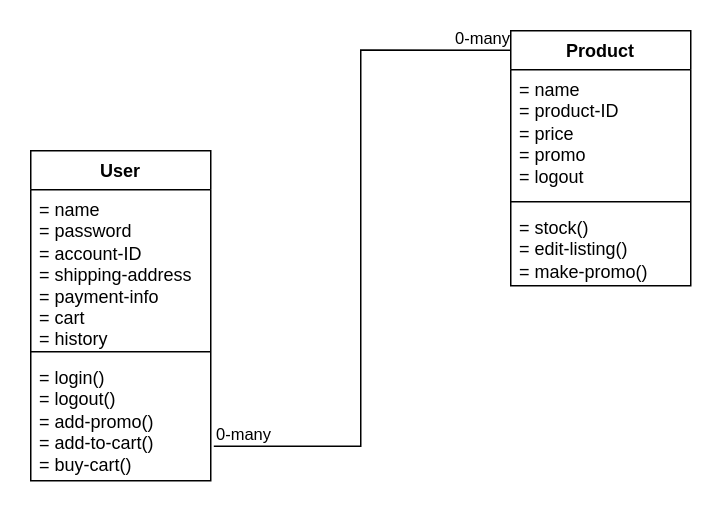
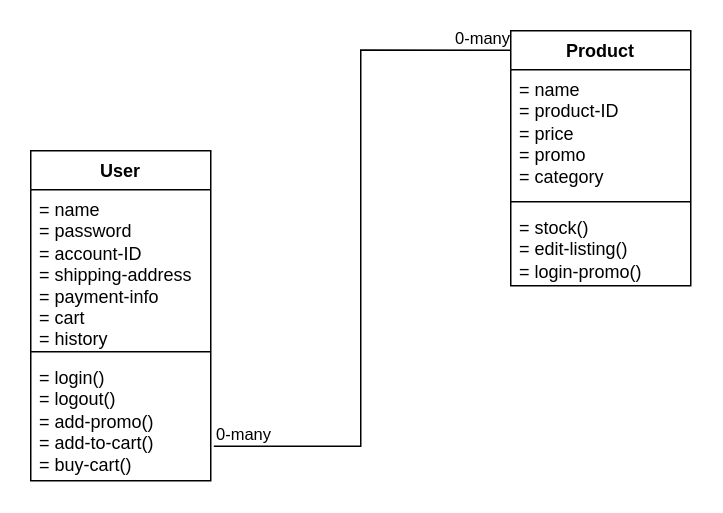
  <mxCell id="0" />
  <mxCell id="1" parent="0" />
  <mxCell id="2" value="User" style="swimlane;fontStyle=1;align=center;verticalAlign=top;childLayout=stackLayout;horizontal=1;startSize=26;horizontalStack=0;resizeParent=1;resizeParentMax=0;resizeLast=0;collapsible=1;marginBottom=0;whiteSpace=wrap;html=1;" parent="1" vertex="1"><mxGeometry x="20" y="100" width="120" height="220" as="geometry" /></mxCell>
  <mxCell id="3" value="= name&lt;div&gt;= password&lt;/div&gt;&lt;div&gt;= account-ID&lt;br&gt;&lt;div&gt;= shipping-address&lt;/div&gt;&lt;div&gt;= payment-info&lt;/div&gt;&lt;/div&gt;&lt;div&gt;= cart&lt;/div&gt;&lt;div&gt;= history&lt;/div&gt;" style="text;strokeColor=none;fillColor=none;align=left;verticalAlign=top;spacingLeft=4;spacingRight=4;overflow=hidden;rotatable=0;points=[[0,0.5],[1,0.5]];portConstraint=eastwest;whiteSpace=wrap;html=1;" parent="2" vertex="1"><mxGeometry y="26" width="120" height="104" as="geometry" /></mxCell>
  <mxCell id="4" value="" style="line;strokeWidth=1;fillColor=none;align=left;verticalAlign=middle;spacingTop=-1;spacingLeft=3;spacingRight=3;rotatable=0;labelPosition=right;points=[];portConstraint=eastwest;strokeColor=inherit;" parent="2" vertex="1"><mxGeometry y="130" width="120" height="8" as="geometry" /></mxCell>
  <mxCell id="5" value="= login()&lt;div&gt;= logout()&lt;/div&gt;&lt;div&gt;= add-promo()&lt;/div&gt;&lt;div&gt;= add-to-cart()&lt;/div&gt;&lt;div&gt;&lt;/div&gt;= buy-cart()" style="text;strokeColor=none;fillColor=none;align=left;verticalAlign=top;spacingLeft=4;spacingRight=4;overflow=hidden;rotatable=0;points=[[0,0.5],[1,0.5]];portConstraint=eastwest;whiteSpace=wrap;html=1;" parent="2" vertex="1"><mxGeometry y="138" width="120" height="82" as="geometry" /></mxCell>
  <mxCell id="6" value="Product" style="swimlane;fontStyle=1;align=center;verticalAlign=top;childLayout=stackLayout;horizontal=1;startSize=26;horizontalStack=0;resizeParent=1;resizeParentMax=0;resizeLast=0;collapsible=1;marginBottom=0;whiteSpace=wrap;html=1;" vertex="1" parent="1"><mxGeometry x="340" y="20" width="120" height="170" as="geometry" /></mxCell>
- <mxCell id="7" value="= name&lt;div&gt;= product-ID&lt;/div&gt;&lt;div&gt;= price&lt;/div&gt;&lt;div&gt;= promo&lt;/div&gt;&lt;div&gt;= logout&lt;/div&gt;" style="text;strokeColor=none;fillColor=none;align=left;verticalAlign=top;spacingLeft=4;spacingRight=4;overflow=hidden;rotatable=0;points=[[0,0.5],[1,0.5]];portConstraint=eastwest;whiteSpace=wrap;html=1;" vertex="1" parent="6"><mxGeometry y="26" width="120" height="84" as="geometry" /></mxCell>
+ <mxCell id="7" value="= name&lt;div&gt;= product-ID&lt;/div&gt;&lt;div&gt;= price&lt;/div&gt;&lt;div&gt;= promo&lt;/div&gt;&lt;div&gt;= category&lt;/div&gt;" style="text;strokeColor=none;fillColor=none;align=left;verticalAlign=top;spacingLeft=4;spacingRight=4;overflow=hidden;rotatable=0;points=[[0,0.5],[1,0.5]];portConstraint=eastwest;whiteSpace=wrap;html=1;" vertex="1" parent="6"><mxGeometry y="26" width="120" height="84" as="geometry" /></mxCell>
  <mxCell id="8" value="" style="line;strokeWidth=1;fillColor=none;align=left;verticalAlign=middle;spacingTop=-1;spacingLeft=3;spacingRight=3;rotatable=0;labelPosition=right;points=[];portConstraint=eastwest;strokeColor=inherit;" vertex="1" parent="6"><mxGeometry y="110" width="120" height="8" as="geometry" /></mxCell>
- <mxCell id="9" value="= stock()&lt;div&gt;= edit-listing()&lt;/div&gt;&lt;div&gt;= make-promo()&lt;/div&gt;" style="text;strokeColor=none;fillColor=none;align=left;verticalAlign=top;spacingLeft=4;spacingRight=4;overflow=hidden;rotatable=0;points=[[0,0.5],[1,0.5]];portConstraint=eastwest;whiteSpace=wrap;html=1;" vertex="1" parent="6"><mxGeometry y="118" width="120" height="52" as="geometry" /></mxCell>
+ <mxCell id="9" value="= stock()&lt;div&gt;= edit-listing()&lt;/div&gt;&lt;div&gt;= login-promo()&lt;/div&gt;" style="text;strokeColor=none;fillColor=none;align=left;verticalAlign=top;spacingLeft=4;spacingRight=4;overflow=hidden;rotatable=0;points=[[0,0.5],[1,0.5]];portConstraint=eastwest;whiteSpace=wrap;html=1;" vertex="1" parent="6"><mxGeometry y="118" width="120" height="52" as="geometry" /></mxCell>
  <mxCell id="10" value="" style="endArrow=none;html=1;edgeStyle=orthogonalEdgeStyle;rounded=0;exitX=1.017;exitY=0.72;exitDx=0;exitDy=0;exitPerimeter=0;entryX=0;entryY=0.076;entryDx=0;entryDy=0;entryPerimeter=0;" edge="1" parent="1" source="5" target="6"><mxGeometry relative="1" as="geometry"><mxPoint x="290" y="360" as="sourcePoint" /><mxPoint x="450" y="360" as="targetPoint" /></mxGeometry></mxCell>
  <mxCell id="11" value="0-many" style="edgeLabel;resizable=0;html=1;align=left;verticalAlign=bottom;" connectable="0" vertex="1" parent="10"><mxGeometry x="-1" relative="1" as="geometry" /></mxCell>
  <mxCell id="12" value="0-many" style="edgeLabel;resizable=0;html=1;align=right;verticalAlign=bottom;" connectable="0" vertex="1" parent="10"><mxGeometry x="1" relative="1" as="geometry" /></mxCell>
